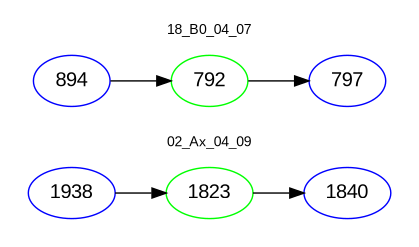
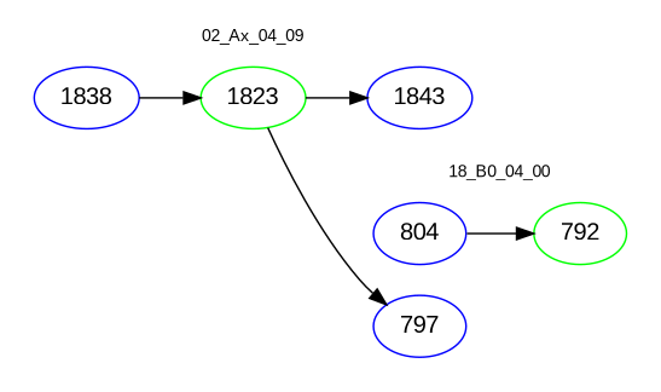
  digraph {
    fontname="Liberation Sans"
    rankdir=LR
    node [color=blue fontname="Liberation Sans"]
    edge [color=black fontname="Liberation Sans"]
-   n1 [label=1938]
+   n1 [label=1838]
    n2 [color=green label=1823]
-   n3 [label=1840]
-   n4 [label=894]
+   n3 [label=1843]
+   n4 [label=804]
    n5 [color=green label=792]
    n6 [label=797]
    subgraph cluster_1 {
      color=white
      fontsize=10
      label="02_Ax_04_09"
      n1
      n2
      n3
    }
    subgraph cluster_2 {
      color=white
      fontsize=10
-     label="18_B0_04_07"
+     label="18_B0_04_00"
      n4
      n5
      n6
    }
    n1 -> n2
    n2 -> n3
    n4 -> n5
-   n5 -> n6
+   n2 -> n6
  }
